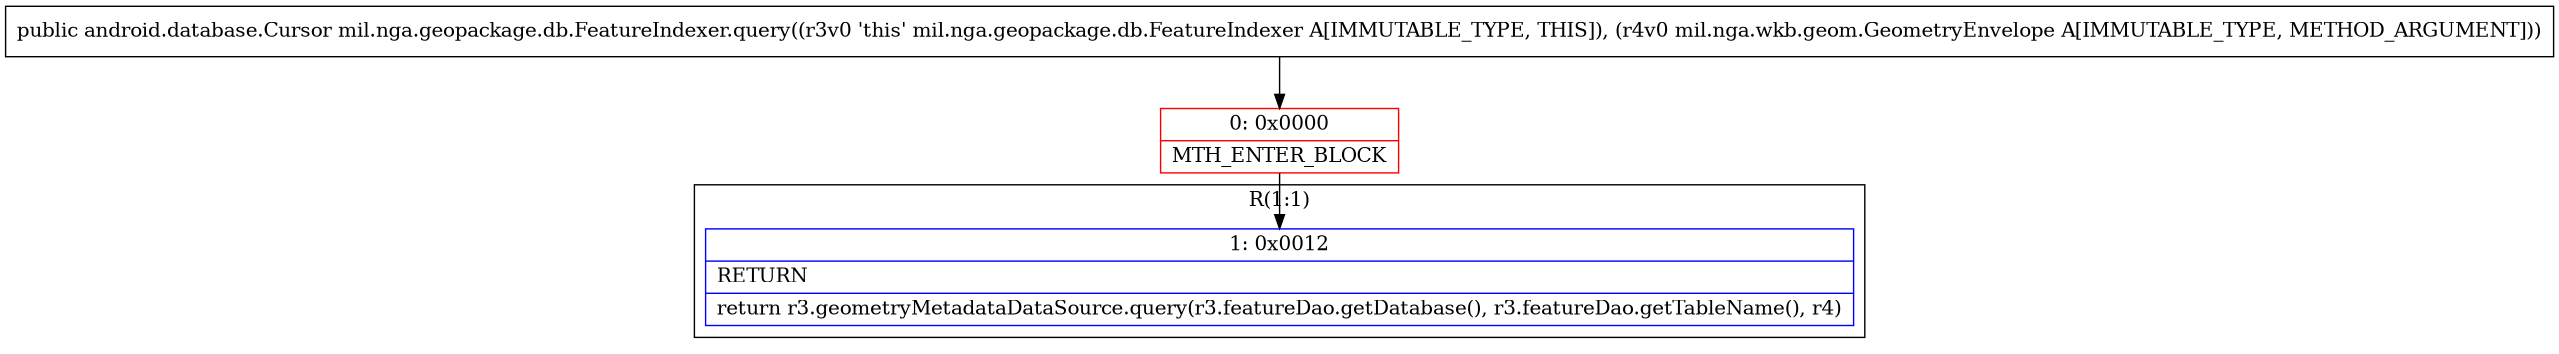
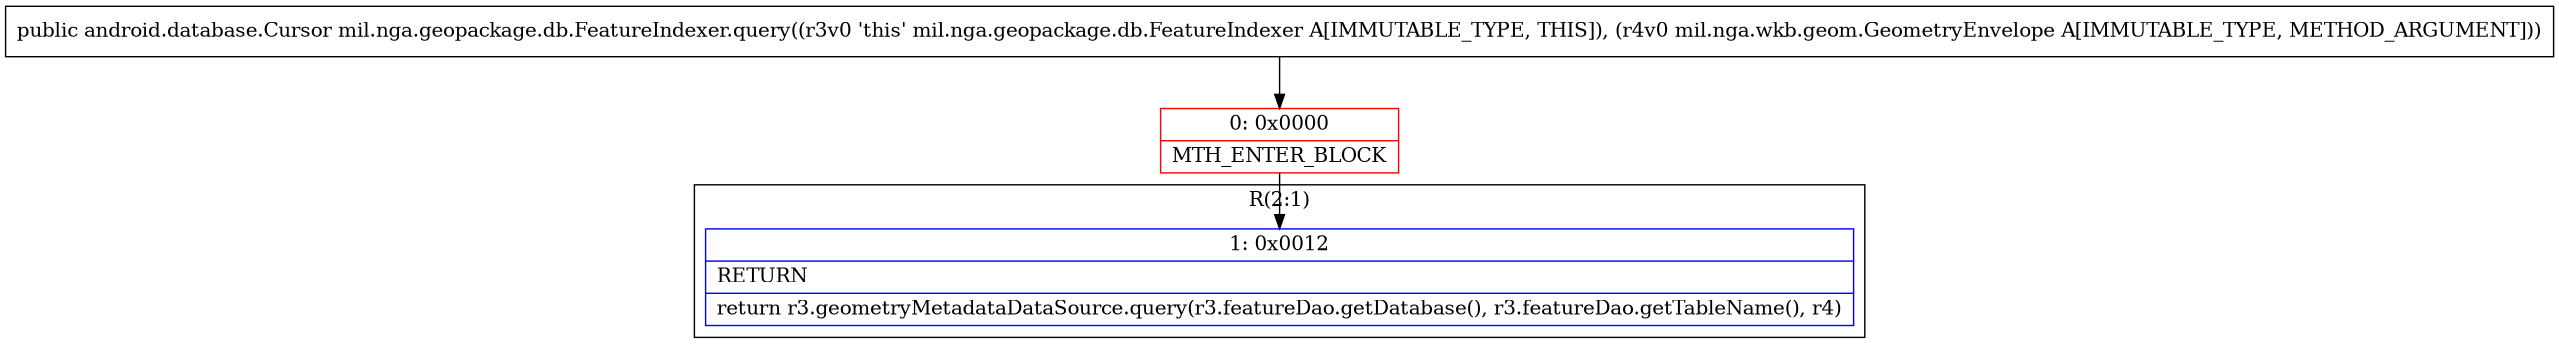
  digraph {
    node [shape=record]
    n1 [color=blue label="{1\:\ 0x0012|RETURN\l|return r3.geometryMetadataDataSource.query(r3.featureDao.getDatabase(), r3.featureDao.getTableName(), r4)\l}"]
    n2 [color=red label="{0\:\ 0x0000|MTH_ENTER_BLOCK\l}"]
    n3 [label="{public android.database.Cursor mil.nga.geopackage.db.FeatureIndexer.query((r3v0 'this' mil.nga.geopackage.db.FeatureIndexer A[IMMUTABLE_TYPE, THIS]), (r4v0 mil.nga.wkb.geom.GeometryEnvelope A[IMMUTABLE_TYPE, METHOD_ARGUMENT])) }"]
    subgraph cluster_1 {
-     label="R(1:1)"
+     label="R(2:1)"
      n1
    }
    n2 -> n1
    n3 -> n2
  }
